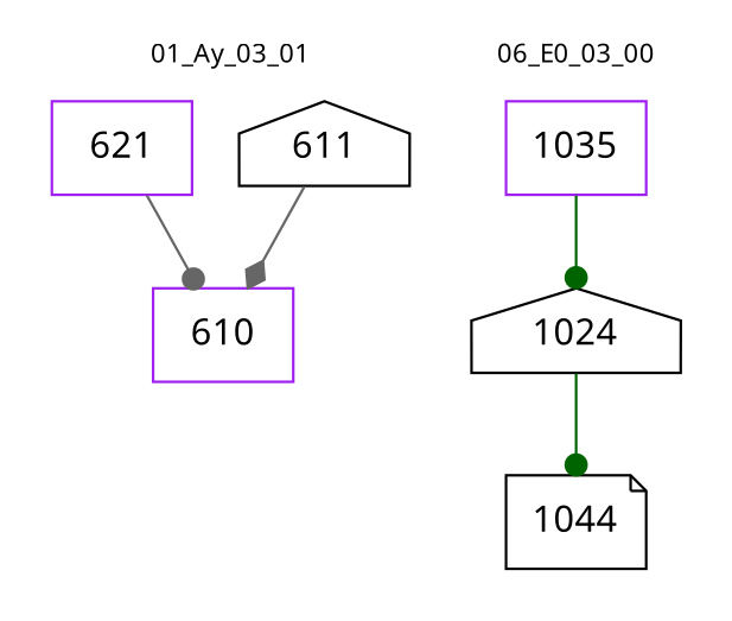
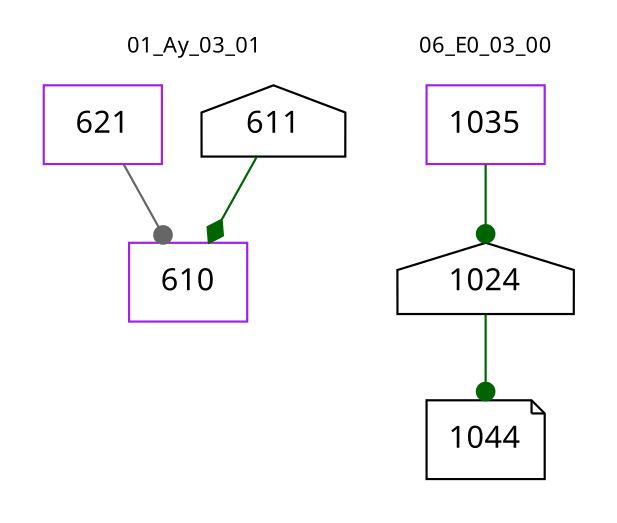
  digraph {
    fontname="Noto Sans"
    node [color=black fontname="Noto Sans" shape=box]
    edge [arrowhead=dot color=gray40 fontname="Noto Sans"]
    n1 [label=611 shape=house]
    n2 [color=purple label=610]
    n3 [color=purple label=621]
    n4 [color=purple label=1035]
    n5 [label=1024 shape=house]
    n6 [label=1044 shape=note]
    subgraph cluster_1 {
      color=white
      fontsize=10
      label="01_Ay_03_01"
      n1
      n2
      n3
    }
    subgraph cluster_2 {
      color=white
      fontsize=10
      label="06_E0_03_00"
      n4
      n5
      n6
    }
-   n1 -> n2 [arrowhead=diamond]
+   n1 -> n2 [arrowhead=diamond color=darkgreen]
    n3 -> n2
    n4 -> n5 [color=darkgreen]
    n5 -> n6 [color=darkgreen]
  }
